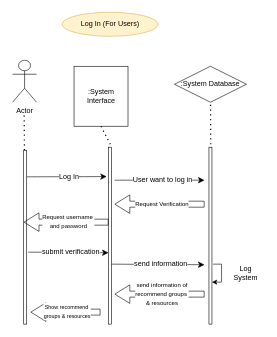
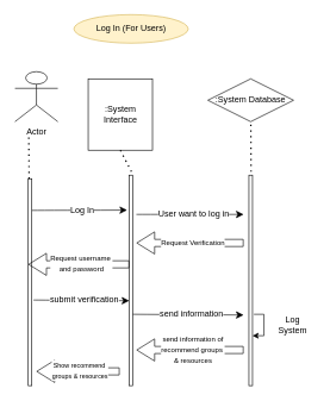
  <mxCell id="0" />
  <mxCell id="1" parent="0" />
  <mxCell id="2" value="Log In (For Users)" style="ellipse;whiteSpace=wrap;html=1;fillColor=#fff2cc;strokeColor=#d6b656;" parent="1" vertex="1"><mxGeometry x="102.5" y="20" width="160" height="40" as="geometry" /></mxCell>
- <mxCell id="3" value="Actor" style="shape=umlActor;verticalLabelPosition=bottom;verticalAlign=top;html=1;outlineConnect=0;" parent="1" vertex="1"><mxGeometry x="20" y="100" width="40" height="70" as="geometry" /></mxCell>
+ <mxCell id="3" value="Actor" style="shape=umlActor;verticalLabelPosition=bottom;verticalAlign=top;html=1;outlineConnect=0;" parent="1" vertex="1"><mxGeometry x="20" y="100" width="60" height="70" as="geometry" /></mxCell>
  <mxCell id="4" value="" style="rounded=0;whiteSpace=wrap;html=1;" parent="1" vertex="1"><mxGeometry x="38.57" y="250" width="5" height="290" as="geometry" /></mxCell>
  <mxCell id="5" value="" style="rounded=0;whiteSpace=wrap;html=1;" parent="1" vertex="1"><mxGeometry x="180" y="245" width="5" height="295" as="geometry" /></mxCell>
  <mxCell id="6" value="" style="endArrow=none;dashed=1;html=1;dashPattern=1 3;strokeWidth=2;rounded=0;" parent="1" edge="1"><mxGeometry width="50" height="50" relative="1" as="geometry"><mxPoint x="39.79" y="250" as="sourcePoint" /><mxPoint x="39.29" y="190" as="targetPoint" /></mxGeometry></mxCell>
  <mxCell id="7" value=":System Interface" style="rounded=0;whiteSpace=wrap;html=1;" parent="1" vertex="1"><mxGeometry x="122.5" y="110" width="90" height="100" as="geometry" /></mxCell>
  <mxCell id="8" value="" style="endArrow=none;dashed=1;html=1;dashPattern=1 3;strokeWidth=2;rounded=0;fontSize=12;startSize=8;endSize=8;curved=1;entryX=0.5;entryY=1;entryDx=0;entryDy=0;" parent="1" target="7" edge="1"><mxGeometry width="50" height="50" relative="1" as="geometry"><mxPoint x="183" y="240" as="sourcePoint" /><mxPoint x="250" y="270" as="targetPoint" /></mxGeometry></mxCell>
  <mxCell id="9" value="" style="rounded=0;whiteSpace=wrap;html=1;" parent="1" vertex="1"><mxGeometry x="347.5" y="245" width="5" height="295" as="geometry" /></mxCell>
  <mxCell id="10" value=":System Database" style="rhombus;whiteSpace=wrap;html=1;" parent="1" vertex="1"><mxGeometry x="290" y="110" width="120" height="60" as="geometry" /></mxCell>
  <mxCell id="11" value="" style="endArrow=none;dashed=1;html=1;dashPattern=1 3;strokeWidth=2;rounded=0;fontSize=12;startSize=8;endSize=8;curved=1;" parent="1" target="10" edge="1"><mxGeometry width="50" height="50" relative="1" as="geometry"><mxPoint x="350.5" y="240" as="sourcePoint" /><mxPoint x="417.5" y="270" as="targetPoint" /></mxGeometry></mxCell>
  <mxCell id="12" value="" style="endArrow=classic;html=1;rounded=0;fontSize=12;startSize=8;endSize=8;curved=1;exitX=1.046;exitY=0.153;exitDx=0;exitDy=0;exitPerimeter=0;" parent="1" source="4" edge="1"><mxGeometry width="50" height="50" relative="1" as="geometry"><mxPoint x="50" y="280" as="sourcePoint" /><mxPoint x="177" y="294" as="targetPoint" /></mxGeometry></mxCell>
  <mxCell id="13" value="Log In" style="edgeLabel;html=1;align=center;verticalAlign=middle;resizable=0;points=[];fontSize=12;" parent="12" vertex="1" connectable="0"><mxGeometry x="0.048" y="1" relative="1" as="geometry"><mxPoint as="offset" /></mxGeometry></mxCell>
  <mxCell id="14" value="" style="endArrow=classic;html=1;rounded=0;fontSize=12;startSize=8;endSize=8;curved=1;exitX=1.046;exitY=0.153;exitDx=0;exitDy=0;exitPerimeter=0;" parent="1" edge="1"><mxGeometry width="50" height="50" relative="1" as="geometry"><mxPoint x="190" y="300" as="sourcePoint" /><mxPoint x="340" y="300" as="targetPoint" /></mxGeometry></mxCell>
  <mxCell id="15" value="User want to log in" style="edgeLabel;html=1;align=center;verticalAlign=middle;resizable=0;points=[];fontSize=12;" parent="14" vertex="1" connectable="0"><mxGeometry x="0.048" y="1" relative="1" as="geometry"><mxPoint as="offset" /></mxGeometry></mxCell>
  <mxCell id="16" value="" style="shape=flexArrow;endArrow=classic;html=1;rounded=0;fontSize=12;startSize=8;endSize=8;curved=1;" parent="1" edge="1"><mxGeometry width="50" height="50" relative="1" as="geometry"><mxPoint x="340" y="340" as="sourcePoint" /><mxPoint x="190" y="340" as="targetPoint" /></mxGeometry></mxCell>
  <mxCell id="17" value="&lt;font style=&quot;font-size: 10px;&quot;&gt;Request Verification&lt;/font&gt;" style="edgeLabel;html=1;align=center;verticalAlign=middle;resizable=0;points=[];fontSize=12;" parent="16" vertex="1" connectable="0"><mxGeometry x="-0.043" y="-2" relative="1" as="geometry"><mxPoint as="offset" /></mxGeometry></mxCell>
  <mxCell id="18" value="" style="shape=flexArrow;endArrow=classic;html=1;rounded=0;fontSize=12;startSize=8;endSize=8;curved=1;" parent="1" edge="1"><mxGeometry width="50" height="50" relative="1" as="geometry"><mxPoint x="180" y="370" as="sourcePoint" /><mxPoint x="38.57" y="370" as="targetPoint" /></mxGeometry></mxCell>
  <mxCell id="19" value="&lt;font style=&quot;font-size: 10px;&quot;&gt;Request username&amp;nbsp;&lt;/font&gt;&lt;div&gt;&lt;font style=&quot;font-size: 10px;&quot;&gt;and password&lt;/font&gt;&lt;/div&gt;" style="edgeLabel;html=1;align=center;verticalAlign=middle;resizable=0;points=[];fontSize=12;" parent="18" vertex="1" connectable="0"><mxGeometry x="-0.043" y="-2" relative="1" as="geometry"><mxPoint as="offset" /></mxGeometry></mxCell>
  <mxCell id="20" value="" style="endArrow=classic;html=1;rounded=0;fontSize=12;startSize=8;endSize=8;curved=1;exitX=1.046;exitY=0.153;exitDx=0;exitDy=0;exitPerimeter=0;entryX=-0.36;entryY=0.173;entryDx=0;entryDy=0;entryPerimeter=0;" parent="1" edge="1"><mxGeometry width="50" height="50" relative="1" as="geometry"><mxPoint x="46" y="420" as="sourcePoint" /><mxPoint x="180" y="421" as="targetPoint" /></mxGeometry></mxCell>
  <mxCell id="21" value="submit verification" style="edgeLabel;html=1;align=center;verticalAlign=middle;resizable=0;points=[];fontSize=12;" parent="20" vertex="1" connectable="0"><mxGeometry x="0.048" y="1" relative="1" as="geometry"><mxPoint as="offset" /></mxGeometry></mxCell>
  <mxCell id="22" value="" style="endArrow=classic;html=1;rounded=0;fontSize=12;startSize=8;endSize=8;curved=1;exitX=1.046;exitY=0.153;exitDx=0;exitDy=0;exitPerimeter=0;" parent="1" edge="1"><mxGeometry width="50" height="50" relative="1" as="geometry"><mxPoint x="185" y="440" as="sourcePoint" /><mxPoint x="340" y="441" as="targetPoint" /></mxGeometry></mxCell>
  <mxCell id="23" value="send information" style="edgeLabel;html=1;align=center;verticalAlign=middle;resizable=0;points=[];fontSize=12;" parent="22" vertex="1" connectable="0"><mxGeometry x="0.048" y="1" relative="1" as="geometry"><mxPoint as="offset" /></mxGeometry></mxCell>
  <mxCell id="24" value="" style="endArrow=none;html=1;rounded=0;exitX=1.7;exitY=0.421;exitDx=0;exitDy=0;exitPerimeter=0;" parent="1" edge="1"><mxGeometry width="50" height="50" relative="1" as="geometry"><mxPoint x="354.5" y="440" as="sourcePoint" /><mxPoint x="368.5" y="440" as="targetPoint" /></mxGeometry></mxCell>
  <mxCell id="25" value="" style="endArrow=none;html=1;rounded=0;" parent="1" edge="1"><mxGeometry width="50" height="50" relative="1" as="geometry"><mxPoint x="368.5" y="470" as="sourcePoint" /><mxPoint x="368.5" y="440" as="targetPoint" /></mxGeometry></mxCell>
  <mxCell id="26" value="" style="endArrow=classic;html=1;rounded=0;entryX=1.22;entryY=0.579;entryDx=0;entryDy=0;entryPerimeter=0;" parent="1" edge="1"><mxGeometry width="50" height="50" relative="1" as="geometry"><mxPoint x="368.5" y="470" as="sourcePoint" /><mxPoint x="352.5" y="470" as="targetPoint" /></mxGeometry></mxCell>
  <mxCell id="27" value="Log System" style="text;html=1;align=center;verticalAlign=middle;whiteSpace=wrap;rounded=0;" parent="1" vertex="1"><mxGeometry x="378.5" y="440" width="60" height="30" as="geometry" /></mxCell>
  <mxCell id="28" value="" style="shape=flexArrow;endArrow=classic;html=1;rounded=0;fontSize=12;startSize=8;endSize=8;curved=1;" parent="1" edge="1"><mxGeometry width="50" height="50" relative="1" as="geometry"><mxPoint x="340" y="490" as="sourcePoint" /><mxPoint x="190" y="490" as="targetPoint" /></mxGeometry></mxCell>
  <mxCell id="29" value="&lt;font style=&quot;font-size: 10px;&quot;&gt;send information of&lt;/font&gt;&lt;div&gt;&lt;font style=&quot;font-size: 10px;&quot;&gt;recommend groups&amp;nbsp;&lt;/font&gt;&lt;/div&gt;&lt;div&gt;&lt;font style=&quot;font-size: 10px;&quot;&gt;&amp;amp; resources&lt;/font&gt;&lt;/div&gt;" style="edgeLabel;html=1;align=center;verticalAlign=middle;resizable=0;points=[];fontSize=12;" parent="28" vertex="1" connectable="0"><mxGeometry x="-0.043" y="-2" relative="1" as="geometry"><mxPoint as="offset" /></mxGeometry></mxCell>
  <mxCell id="30" value="" style="shape=flexArrow;endArrow=classic;html=1;rounded=0;fontSize=12;startSize=8;endSize=8;curved=1;" parent="1" edge="1"><mxGeometry width="50" height="50" relative="1" as="geometry"><mxPoint x="166.43" y="520" as="sourcePoint" /><mxPoint x="50" y="520" as="targetPoint" /></mxGeometry></mxCell>
  <mxCell id="31" value="&lt;span style=&quot;font-size: 9px;&quot;&gt;Show recommend&amp;nbsp;&lt;/span&gt;&lt;div&gt;&lt;span style=&quot;font-size: 9px;&quot;&gt;groups &amp;amp; resources&lt;/span&gt;&lt;/div&gt;" style="edgeLabel;html=1;align=center;verticalAlign=middle;resizable=0;points=[];fontSize=12;" parent="30" vertex="1" connectable="0"><mxGeometry x="-0.043" y="-2" relative="1" as="geometry"><mxPoint as="offset" /></mxGeometry></mxCell>
